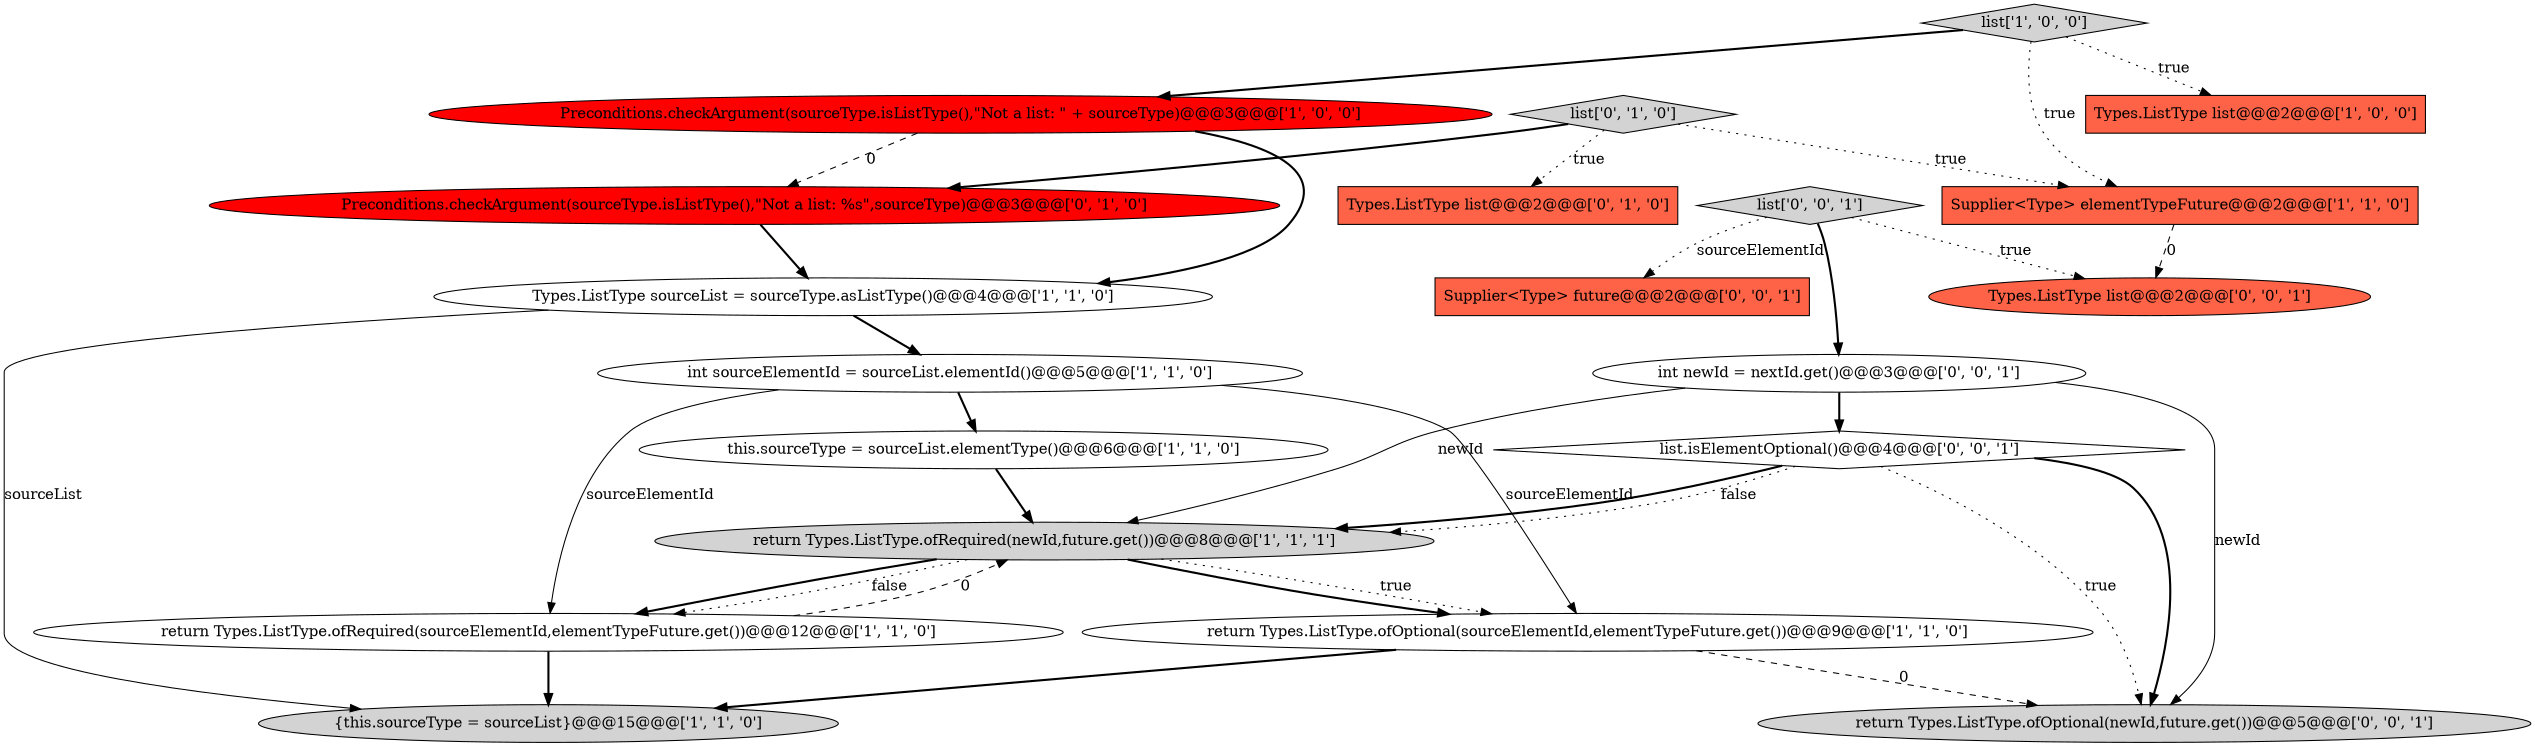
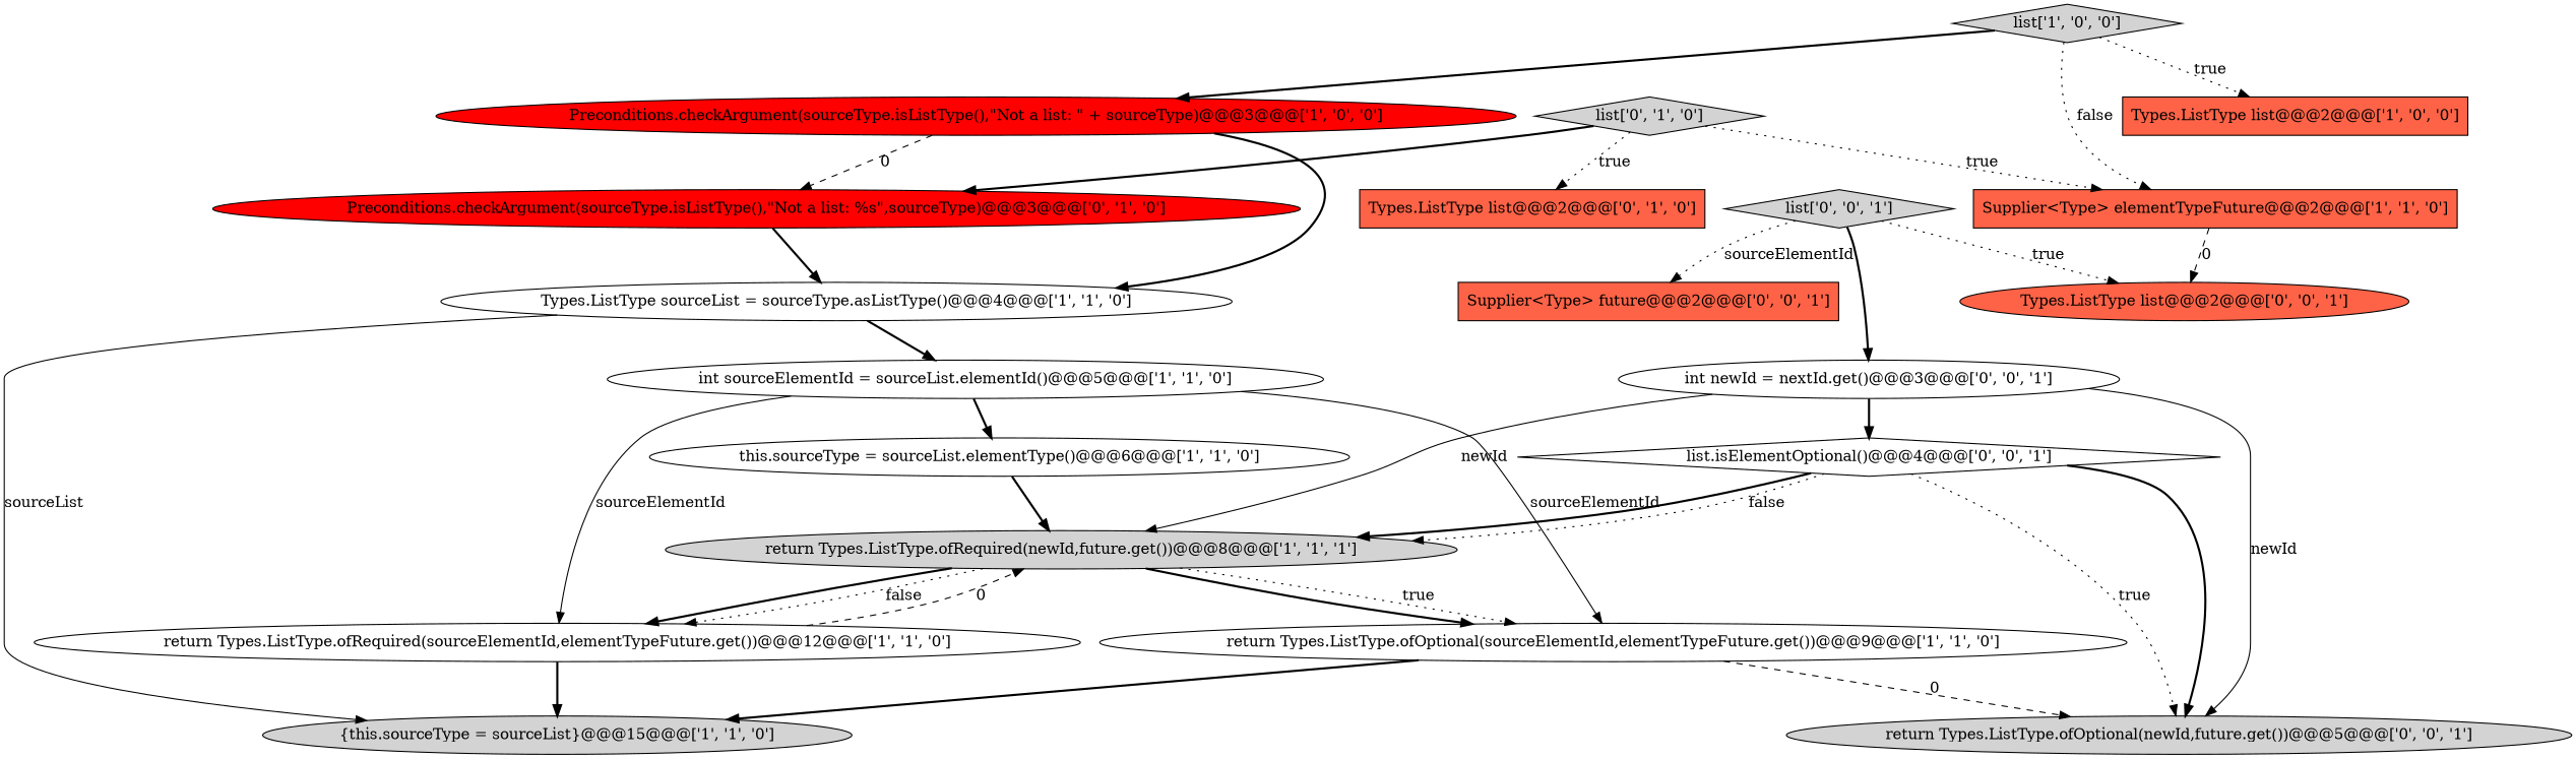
  digraph {
    node [fillcolor=white shape=ellipse style=filled]
    edge [style=bold]
    n1 [fillcolor=lightgray label="list['0', '0', '1']" shape=diamond]
    n2 [label="int newId = nextId.get()@@@3@@@['0', '0', '1']"]
    n3 [fillcolor=tomato label="Supplier<Type> future@@@2@@@['0', '0', '1']" shape=box]
    n4 [fillcolor=tomato label="Types.ListType list@@@2@@@['0', '0', '1']"]
    n5 [label="list.isElementOptional()@@@4@@@['0', '0', '1']" shape=diamond]
    n6 [fillcolor=lightgray label="return Types.ListType.ofOptional(newId,future.get())@@@5@@@['0', '0', '1']"]
    n7 [fillcolor=lightgray label="return Types.ListType.ofRequired(newId,future.get())@@@8@@@['1', '1', '1']"]
    n8 [fillcolor=lightgray label="list['0', '1', '0']" shape=diamond]
    n9 [fillcolor=red label="Preconditions.checkArgument(sourceType.isListType(),\"Not a list: %s\",sourceType)@@@3@@@['0', '1', '0']"]
    n10 [fillcolor=tomato label="Supplier<Type> elementTypeFuture@@@2@@@['1', '1', '0']" shape=box]
    n11 [fillcolor=tomato label="Types.ListType list@@@2@@@['0', '1', '0']" shape=box]
    n12 [label="Types.ListType sourceList = sourceType.asListType()@@@4@@@['1', '1', '0']"]
    n13 [fillcolor=lightgray label="{this.sourceType = sourceList}@@@15@@@['1', '1', '0']"]
    n14 [label="return Types.ListType.ofRequired(sourceElementId,elementTypeFuture.get())@@@12@@@['1', '1', '0']"]
    n15 [label="return Types.ListType.ofOptional(sourceElementId,elementTypeFuture.get())@@@9@@@['1', '1', '0']"]
    n16 [fillcolor=lightgray label="list['1', '0', '0']" shape=diamond]
    n17 [fillcolor=red label="Preconditions.checkArgument(sourceType.isListType(),\"Not a list: \" + sourceType)@@@3@@@['1', '0', '0']"]
    n18 [fillcolor=tomato label="Types.ListType list@@@2@@@['1', '0', '0']" shape=box]
    n19 [label="int sourceElementId = sourceList.elementId()@@@5@@@['1', '1', '0']"]
    n20 [label="this.sourceType = sourceList.elementType()@@@6@@@['1', '1', '0']"]
    n1 -> n2
    n1 -> n3 [label=sourceElementId style=dotted]
    n1 -> n4 [label=true style=dotted]
    n2 -> n5
    n2 -> n6 [label=newId style=solid]
    n2 -> n7 [label=newId style=solid]
    n5 -> n6
    n5 -> n6 [label=true style=dotted]
    n5 -> n7
    n5 -> n7 [label=false style=dotted]
    n7 -> n14
    n7 -> n14 [label=false style=dotted]
    n7 -> n15
    n7 -> n15 [label=true style=dotted]
    n8 -> n9
    n8 -> n10 [label=true style=dotted]
    n8 -> n11 [label=true style=dotted]
    n9 -> n12
    n10 -> n4 [label=0 style=dashed]
    n12 -> n13 [label=sourceList style=solid]
    n12 -> n19
    n14 -> n7 [label=0 style=dashed]
    n14 -> n13
    n15 -> n6 [label=0 style=dashed]
    n15 -> n13
-   n16 -> n10 [label=true style=dotted]
+   n16 -> n10 [label=false style=dotted]
    n16 -> n17
    n16 -> n18 [label=true style=dotted]
    n17 -> n9 [label=0 style=dashed]
    n17 -> n12
    n19 -> n14 [label=sourceElementId style=solid]
    n19 -> n15 [label=sourceElementId style=solid]
    n19 -> n20
    n20 -> n7
  }
